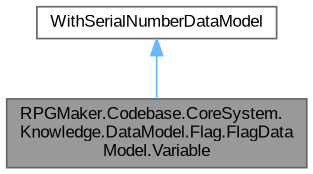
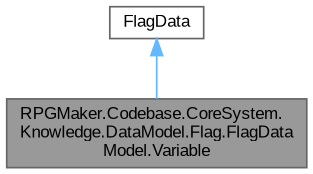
  digraph {
    fontname="Liberation Sans"
    node [color=gray40 fontname="Liberation Sans" fontsize=10 shape=box style=filled]
    n1 [fillcolor=grey60 fontcolor=black height=0.2 label="RPGMaker.Codebase.CoreSystem.\lKnowledge.DataModel.Flag.FlagData\lModel.Variable" width=0.4]
-   n2 [fillcolor=white height=0.2 label=WithSerialNumberDataModel width=0.4]
+   n2 [fillcolor=white height=0.2 label=FlagData width=0.4]
    n2 -> n1 [color=steelblue1 dir=back fontname="Liberation Sans" fontsize=10 labelfontname=Helvetica labelfontsize=10 style=solid]
  }
